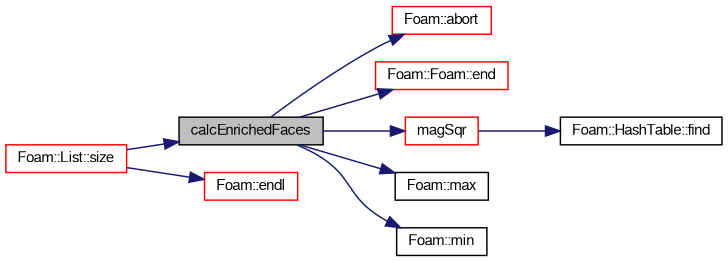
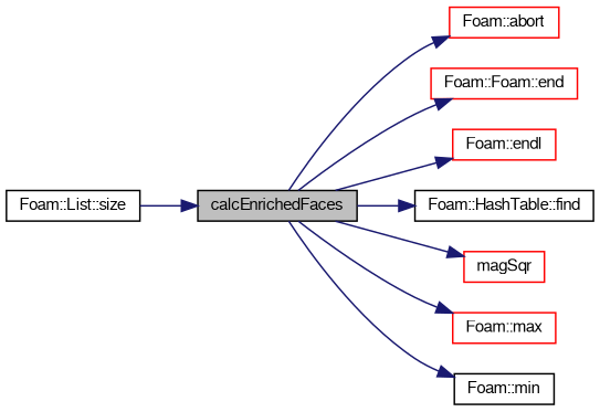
  digraph {
    rankdir=LR
    node [color=black fontname=FreeSans fontsize=10 shape=record]
    edge [color=midnightblue fontname=FreeSans fontsize=10 labelfontname=FreeSans labelfontsize=10 style=solid]
    n1 [fillcolor=grey75 fontcolor=black height=0.2 label=calcEnrichedFaces style=filled width=0.4]
    n2 [color=red height=0.2 label="Foam::abort" width=0.4]
    n3 [color=red height=0.2 label="Foam::Foam::end" width=0.4]
    n4 [color=red height=0.2 label="Foam::endl" width=0.4]
    n5 [height=0.2 label="Foam::HashTable::find" width=0.4]
    n6 [color=red height=0.2 label=magSqr width=0.4]
-   n7 [height=0.2 label="Foam::max" width=0.4]
+   n7 [color=red height=0.2 label="Foam::max" width=0.4]
    n8 [height=0.2 label="Foam::min" width=0.4]
-   n9 [color=red height=0.2 label="Foam::List::size" width=0.4]
+   n9 [height=0.2 label="Foam::List::size" width=0.4]
    n1 -> n2
    n1 -> n3
-   n9 -> n4
-   n6 -> n5
+   n1 -> n4
+   n1 -> n5
    n1 -> n6
    n1 -> n7
    n1 -> n8
    n9 -> n1
  }
